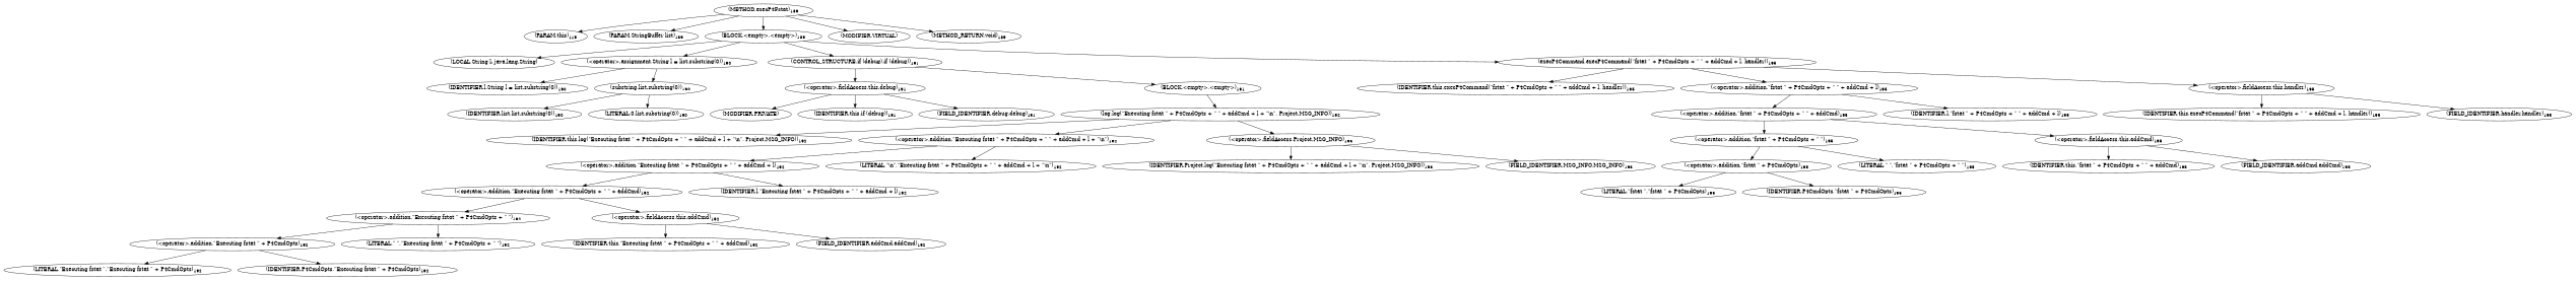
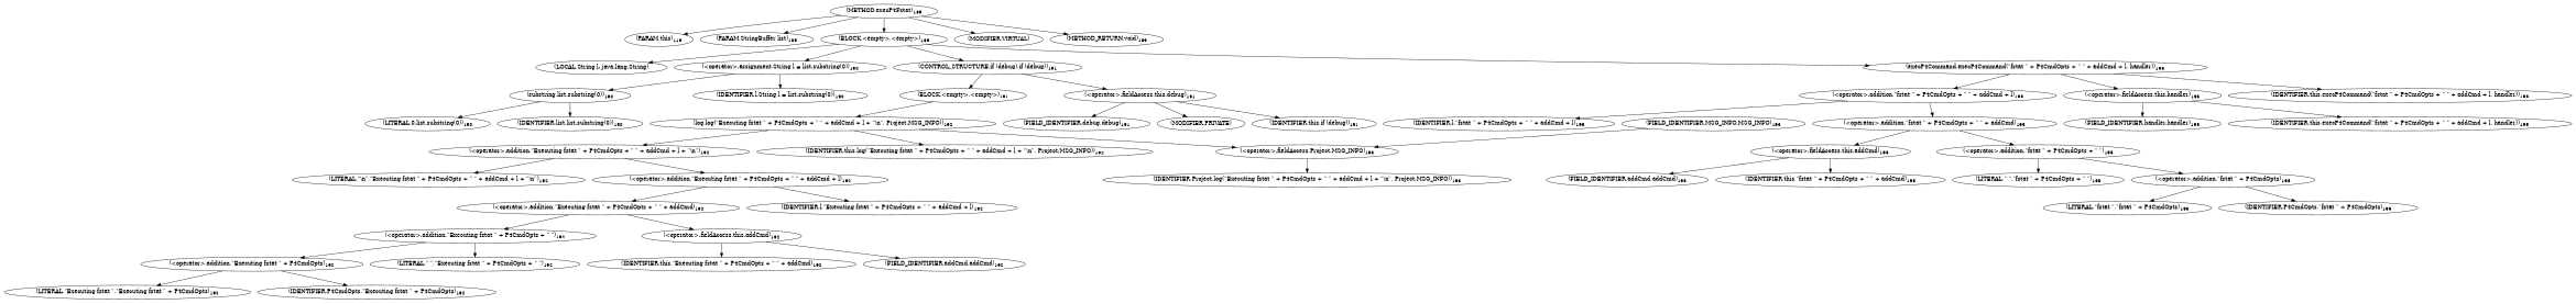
  digraph {
    fontname="DejaVu Serif"
    node [fontname="DejaVu Serif"]
    edge [fontname="DejaVu Serif"]
    n1 [label=<(METHOD,execP4Fstat)<SUB>189</SUB>>]
    n2 [label=<(PARAM,this)<SUB>119</SUB>>]
    n3 [label=<(PARAM,StringBuffer list)<SUB>189</SUB>>]
    n4 [label=<(BLOCK,&lt;empty&gt;,&lt;empty&gt;)<SUB>189</SUB>>]
    n5 [label=<(MODIFIER,VIRTUAL)>]
    n6 [label=<(METHOD_RETURN,void)<SUB>189</SUB>>]
    n7 [label=<(LOCAL,String l: java.lang.String)>]
    n8 [label=<(&lt;operator&gt;.assignment,String l = list.substring(0))<SUB>190</SUB>>]
    n9 [label=<(CONTROL_STRUCTURE,if (debug),if (debug))<SUB>191</SUB>>]
    n10 [label=<(execP4Command,execP4Command(&quot;fstat &quot; + P4CmdOpts + &quot; &quot; + addCmd + l, handler))<SUB>195</SUB>>]
    n11 [label=<(MODIFIER,PRIVATE)>]
    n12 [label=<(IDENTIFIER,l,String l = list.substring(0))<SUB>190</SUB>>]
    n13 [label=<(substring,list.substring(0))<SUB>190</SUB>>]
    n14 [label=<(&lt;operator&gt;.fieldAccess,this.debug)<SUB>191</SUB>>]
    n15 [label=<(BLOCK,&lt;empty&gt;,&lt;empty&gt;)<SUB>191</SUB>>]
    n16 [label=<(IDENTIFIER,this,execP4Command(&quot;fstat &quot; + P4CmdOpts + &quot; &quot; + addCmd + l, handler))<SUB>195</SUB>>]
    n17 [label=<(&lt;operator&gt;.addition,&quot;fstat &quot; + P4CmdOpts + &quot; &quot; + addCmd + l)<SUB>195</SUB>>]
    n18 [label=<(&lt;operator&gt;.fieldAccess,this.handler)<SUB>195</SUB>>]
    n19 [label=<(IDENTIFIER,list,list.substring(0))<SUB>190</SUB>>]
    n20 [label=<(LITERAL,0,list.substring(0))<SUB>190</SUB>>]
    n21 [label=<(IDENTIFIER,this,if (debug))<SUB>191</SUB>>]
    n22 [label=<(FIELD_IDENTIFIER,debug,debug)<SUB>191</SUB>>]
    n23 [label=<(log,log(&quot;Executing fstat &quot; + P4CmdOpts + &quot; &quot; + addCmd + l + &quot;\n&quot;, Project.MSG_INFO))<SUB>192</SUB>>]
    n24 [label=<(IDENTIFIER,this,log(&quot;Executing fstat &quot; + P4CmdOpts + &quot; &quot; + addCmd + l + &quot;\n&quot;, Project.MSG_INFO))<SUB>192</SUB>>]
    n25 [label=<(&lt;operator&gt;.addition,&quot;Executing fstat &quot; + P4CmdOpts + &quot; &quot; + addCmd + l + &quot;\n&quot;)<SUB>192</SUB>>]
    n26 [label=<(&lt;operator&gt;.fieldAccess,Project.MSG_INFO)<SUB>193</SUB>>]
    n27 [label=<(&lt;operator&gt;.addition,&quot;Executing fstat &quot; + P4CmdOpts + &quot; &quot; + addCmd + l)<SUB>192</SUB>>]
    n28 [label=<(LITERAL,&quot;\n&quot;,&quot;Executing fstat &quot; + P4CmdOpts + &quot; &quot; + addCmd + l + &quot;\n&quot;)<SUB>192</SUB>>]
    n29 [label=<(IDENTIFIER,Project,log(&quot;Executing fstat &quot; + P4CmdOpts + &quot; &quot; + addCmd + l + &quot;\n&quot;, Project.MSG_INFO))<SUB>193</SUB>>]
    n30 [label=<(FIELD_IDENTIFIER,MSG_INFO,MSG_INFO)<SUB>193</SUB>>]
    n31 [label=<(&lt;operator&gt;.addition,&quot;Executing fstat &quot; + P4CmdOpts + &quot; &quot; + addCmd)<SUB>192</SUB>>]
    n32 [label=<(IDENTIFIER,l,&quot;Executing fstat &quot; + P4CmdOpts + &quot; &quot; + addCmd + l)<SUB>192</SUB>>]
    n33 [label=<(&lt;operator&gt;.addition,&quot;Executing fstat &quot; + P4CmdOpts + &quot; &quot;)<SUB>192</SUB>>]
    n34 [label=<(&lt;operator&gt;.fieldAccess,this.addCmd)<SUB>192</SUB>>]
    n35 [label=<(&lt;operator&gt;.addition,&quot;Executing fstat &quot; + P4CmdOpts)<SUB>192</SUB>>]
    n36 [label=<(LITERAL,&quot; &quot;,&quot;Executing fstat &quot; + P4CmdOpts + &quot; &quot;)<SUB>192</SUB>>]
    n37 [label=<(IDENTIFIER,this,&quot;Executing fstat &quot; + P4CmdOpts + &quot; &quot; + addCmd)<SUB>192</SUB>>]
    n38 [label=<(FIELD_IDENTIFIER,addCmd,addCmd)<SUB>192</SUB>>]
    n39 [label=<(LITERAL,&quot;Executing fstat &quot;,&quot;Executing fstat &quot; + P4CmdOpts)<SUB>192</SUB>>]
    n40 [label=<(IDENTIFIER,P4CmdOpts,&quot;Executing fstat &quot; + P4CmdOpts)<SUB>192</SUB>>]
    n41 [label=<(&lt;operator&gt;.addition,&quot;fstat &quot; + P4CmdOpts + &quot; &quot; + addCmd)<SUB>195</SUB>>]
    n42 [label=<(IDENTIFIER,l,&quot;fstat &quot; + P4CmdOpts + &quot; &quot; + addCmd + l)<SUB>195</SUB>>]
    n43 [label=<(IDENTIFIER,this,execP4Command(&quot;fstat &quot; + P4CmdOpts + &quot; &quot; + addCmd + l, handler))<SUB>195</SUB>>]
    n44 [label=<(FIELD_IDENTIFIER,handler,handler)<SUB>195</SUB>>]
    n45 [label=<(&lt;operator&gt;.addition,&quot;fstat &quot; + P4CmdOpts + &quot; &quot;)<SUB>195</SUB>>]
    n46 [label=<(&lt;operator&gt;.fieldAccess,this.addCmd)<SUB>195</SUB>>]
    n47 [label=<(&lt;operator&gt;.addition,&quot;fstat &quot; + P4CmdOpts)<SUB>195</SUB>>]
    n48 [label=<(LITERAL,&quot; &quot;,&quot;fstat &quot; + P4CmdOpts + &quot; &quot;)<SUB>195</SUB>>]
    n49 [label=<(IDENTIFIER,this,&quot;fstat &quot; + P4CmdOpts + &quot; &quot; + addCmd)<SUB>195</SUB>>]
    n50 [label=<(FIELD_IDENTIFIER,addCmd,addCmd)<SUB>195</SUB>>]
    n51 [label=<(LITERAL,&quot;fstat &quot;,&quot;fstat &quot; + P4CmdOpts)<SUB>195</SUB>>]
    n52 [label=<(IDENTIFIER,P4CmdOpts,&quot;fstat &quot; + P4CmdOpts)<SUB>195</SUB>>]
    n1 -> n2
    n1 -> n3
    n1 -> n4
    n1 -> n5
    n1 -> n6
    n4 -> n7
    n4 -> n8
    n4 -> n9
    n4 -> n10
    n8 -> n12
    n8 -> n13
    n9 -> n14
    n9 -> n15
    n10 -> n16
    n10 -> n17
    n10 -> n18
    n13 -> n19
    n13 -> n20
    n14 -> n11
    n14 -> n21
    n14 -> n22
    n15 -> n23
    n17 -> n41
    n17 -> n42
    n18 -> n43
    n18 -> n44
    n23 -> n24
    n23 -> n25
    n23 -> n26
    n25 -> n27
    n25 -> n28
    n26 -> n29
-   n26 -> n30
+   n30 -> n26
    n27 -> n31
    n27 -> n32
    n31 -> n33
    n31 -> n34
    n33 -> n35
    n33 -> n36
    n34 -> n37
    n34 -> n38
    n35 -> n39
    n35 -> n40
    n41 -> n45
    n41 -> n46
    n45 -> n47
    n45 -> n48
    n46 -> n49
    n46 -> n50
    n47 -> n51
    n47 -> n52
  }
